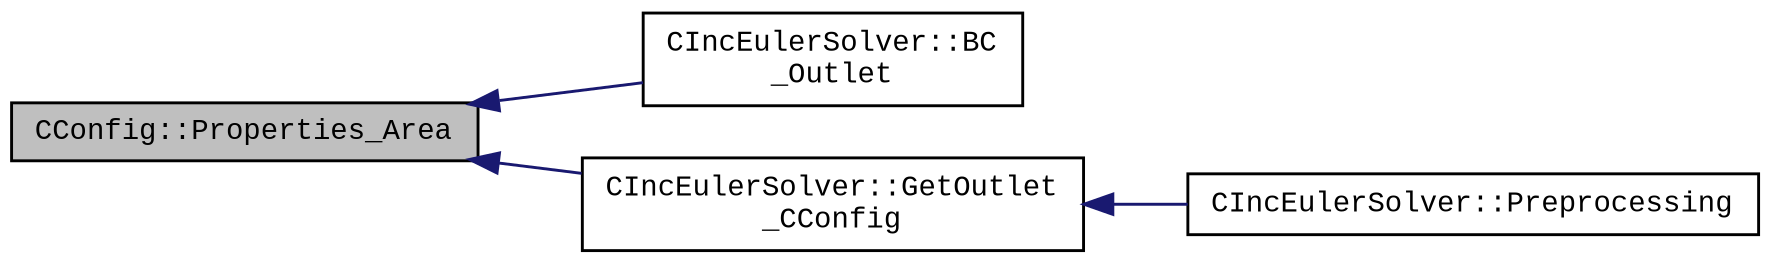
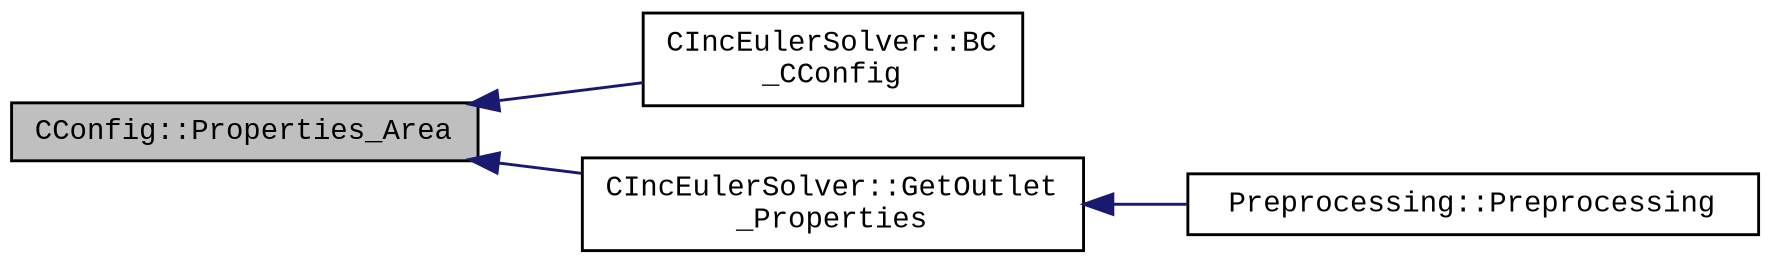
  digraph {
    fontname="Liberation Mono"
    rankdir=LR
    node [color=black fillcolor=white fontname="Liberation Mono" fontsize=10 shape=record style=filled]
    edge [color=midnightblue dir=back fontname="Liberation Mono" fontsize=10 labelfontname=Helvetica labelfontsize=10 style=solid]
    n1 [fillcolor=grey75 fontcolor=black height=0.2 label="CConfig::Properties_Area" width=0.4]
-   n2 [height=0.2 label="CIncEulerSolver::BC\l_Outlet" width=0.4]
-   n3 [height=0.2 label="CIncEulerSolver::GetOutlet\l_CConfig" width=0.4]
-   n4 [height=0.2 label="CIncEulerSolver::Preprocessing" width=0.4]
+   n2 [height=0.2 label="CIncEulerSolver::BC\l_CConfig" width=0.4]
+   n3 [height=0.2 label="CIncEulerSolver::GetOutlet\l_Properties" width=0.4]
+   n4 [height=0.2 label="Preprocessing::Preprocessing" width=0.4]
    n1 -> n2
    n1 -> n3
    n3 -> n4
  }
